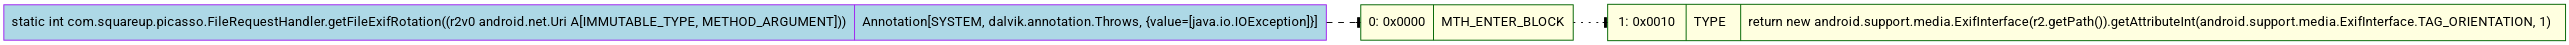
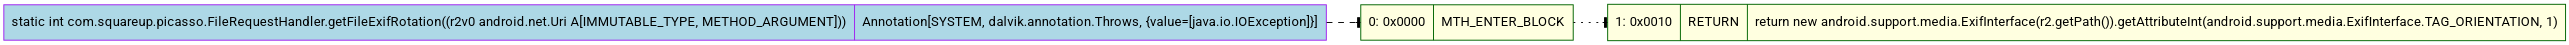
  digraph {
    rankdir=LR
    fontname=Roboto
    node [shape=record style=filled fillcolor=lightyellow color=darkgreen fontname=Roboto]
    edge [arrowhead=tee fontname=Roboto]
    n1 [label="{0\:\ 0x0000|MTH_ENTER_BLOCK\l}"]
-   n2 [label="{1\:\ 0x0010|TYPE\l|return new android.support.media.ExifInterface(r2.getPath()).getAttributeInt(android.support.media.ExifInterface.TAG_ORIENTATION, 1)\l}"]
+   n2 [label="{1\:\ 0x0010|RETURN\l|return new android.support.media.ExifInterface(r2.getPath()).getAttributeInt(android.support.media.ExifInterface.TAG_ORIENTATION, 1)\l}"]
    n3 [label="{static int com.squareup.picasso.FileRequestHandler.getFileExifRotation((r2v0 android.net.Uri A[IMMUTABLE_TYPE, METHOD_ARGUMENT]))  | Annotation[SYSTEM, dalvik.annotation.Throws, \{value=[java.io.IOException]\}]\l}" fillcolor=lightblue color=purple]
    n1 -> n2 [style=dotted]
    n3 -> n1 [style=dashed]
  }
